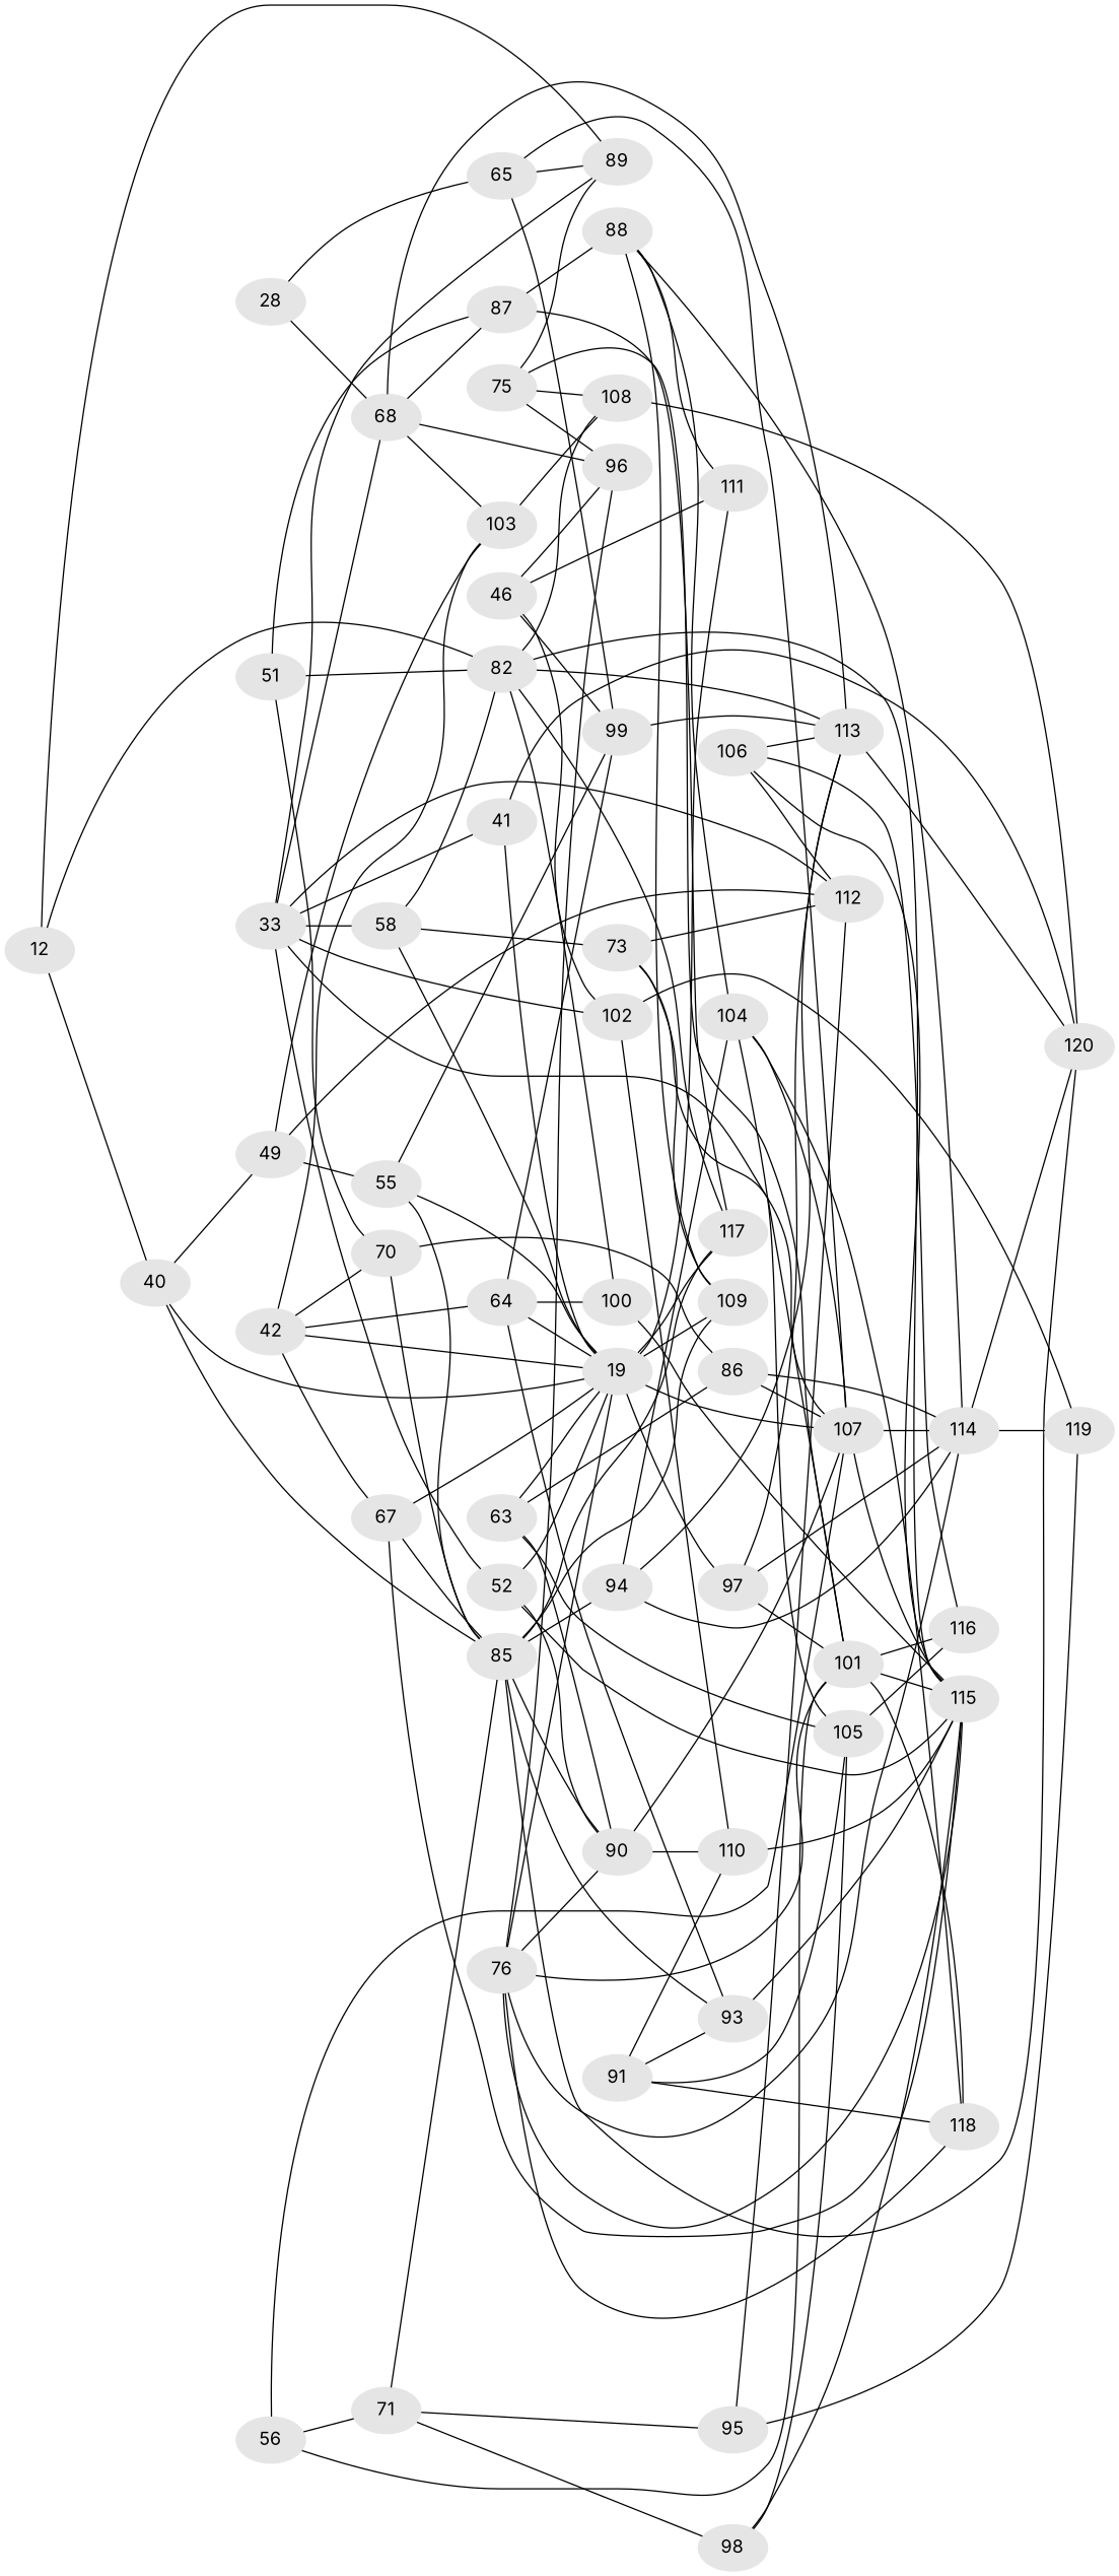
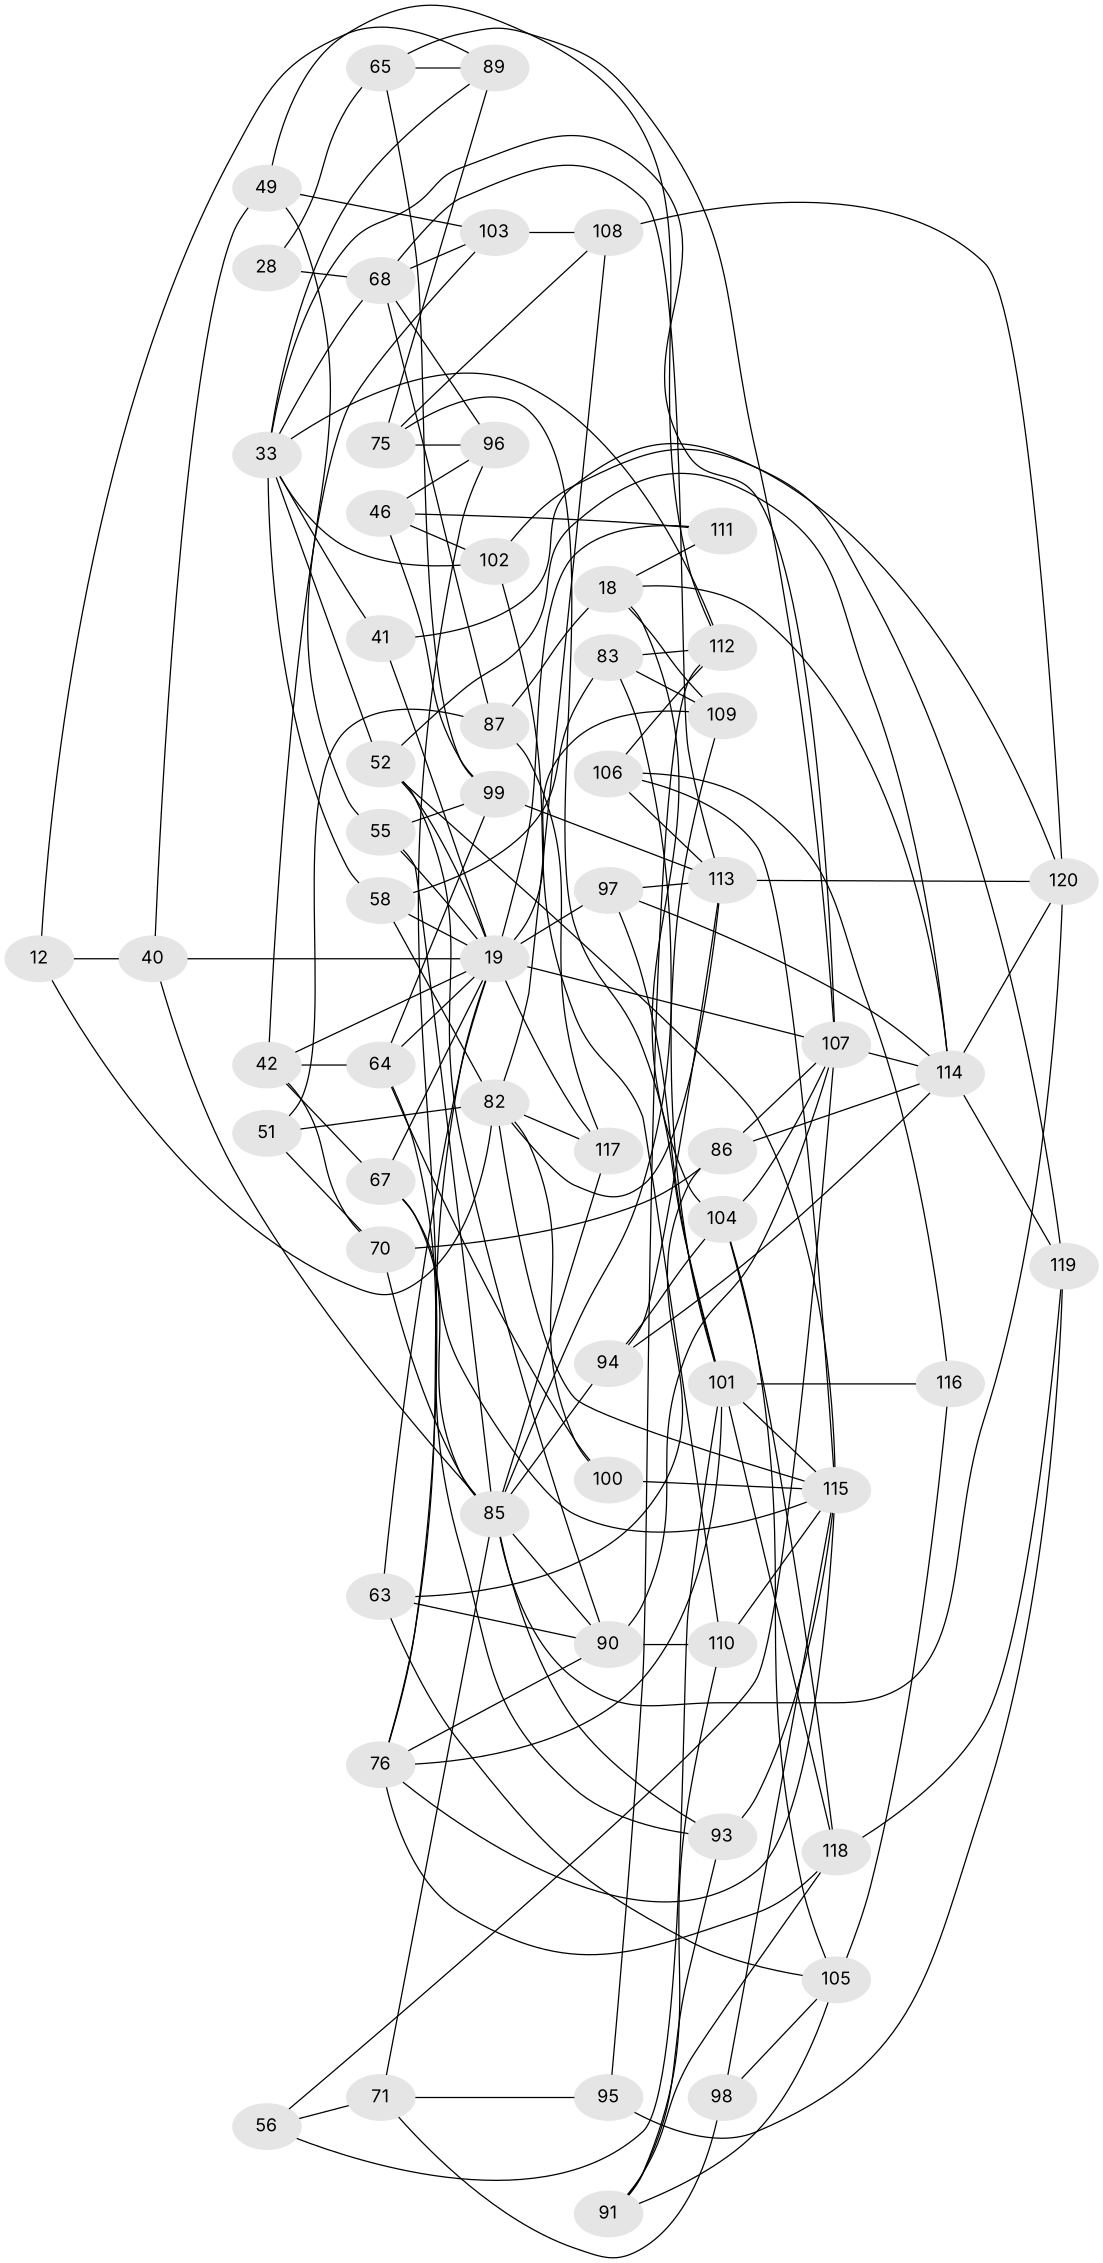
  graph {
    fontname=Inter
    rankdir=LR
    node [color=gray90 fontname=Inter style=filled]
    edge [fontname=Inter]
    40 [super="+10"]
    49
    n3 [label=19 super="+59+74+72"]
    85 [super="+21+39+62"]
    12
    82 [super="+26"]
    89
    115 [super="+81+35+27+60"]
    100
    113 [super="+14+47"]
    108
    117
    65 [super="+7"]
    107 [super="+66+92+84"]
    99
    28
    68 [super="+43"]
    103
    96
    87
    33 [super="+20+32"]
    41
    52
    58 [super="+19"]
    102
    112 [super="+30"]
    120 [super="+77"]
    90 [super="+1+22"]
-   83 [label=73]
+   83
    110 [super="+36"]
    119
    114 [super="+53"]
    55
    111
    97
    109
    93
    94 [super="+37"]
    42 [super="+4"]
    64 [super="+54"]
    67 [super="+45"]
    70
    86 [super="+34"]
    46
    51
-   88 [super="+44"]
+   88 [super="+44" label=18]
    56
    71
    101 [super="+13+78"]
    98
    95
    118 [super="+23"]
    116
    63
    105 [super="+80"]
    75
    76 [super="+48+69"]
    104 [super="+38"]
    91
    106
    40 -- 49
    40 -- n3 [weight=2]
    40 -- 85
    49 -- 103
    49 -- 112
    49 -- 55
    n3 -- 117
    n3 -- 107 [weight=3]
    n3 -- 111
    n3 -- 97
    n3 -- 109
    85 -- 117
    85 -- 120 [weight=2]
    85 -- 90
    85 -- 109
    85 -- 93
    85 -- 94
    12 -- 40 [weight=2]
    12 -- 82
    12 -- 89
    82 -- 115
    82 -- 100
    82 -- 113
    82 -- 108
    82 -- 117
    100 -- 115
    113 -- 120
    108 -- 120
    65 -- 89
    65 -- 107 [weight=2]
    65 -- 99
-   107 -- 115 [weight=3]
    107 -- 114
    99 -- 113
    28 -- 65 [weight=2]
    28 -- 68 [weight=2]
    68 -- 113
    68 -- 103
    68 -- 96
    68 -- 87
    103 -- 108
    87 -- 117
    87 -- 88
    33 -- 89
    33 -- 107 [weight=2]
    33 -- 68 [weight=2]
    33 -- 41
    33 -- 52
    33 -- 58 [weight=3]
    33 -- 102
    33 -- 112
    41 -- n3 [weight=2]
    41 -- 120
    52 -- n3
    52 -- 115
    52 -- 90
    58 -- n3
    58 -- 82
    58 -- 83
    102 -- 110
    102 -- 119
    90 -- 107
    90 -- 110 [weight=2]
    83 -- 112
    83 -- 109
    83 -- 101
    110 -- 115
    114 -- 120
    114 -- 119
    55 -- n3
    55 -- 85
    55 -- 99
    97 -- 113
    97 -- 114
    97 -- 101
    93 -- 115
    94 -- 113 [weight=2]
    94 -- 114 [weight=2]
    94 -- 104
    42 -- n3
    42 -- 103
    42 -- 64
    42 -- 67 [weight=2]
    42 -- 70
    64 -- n3
    64 -- 100 [weight=2]
    64 -- 99
    64 -- 93
    67 -- n3 [weight=2]
    67 -- 85
    67 -- 115
    70 -- 85
    70 -- 86
    86 -- 107 [weight=2]
    86 -- 114 [weight=2]
    46 -- 99
    46 -- 96
    46 -- 102
    46 -- 111
    51 -- 82
    51 -- 87
    51 -- 70
    88 -- 114
    88 -- 111 [weight=2]
    88 -- 109
    88 -- 104
    56 -- 107
    56 -- 71
    56 -- 101 [weight=2]
    71 -- 85
    71 -- 98
    71 -- 95
    101 -- 115 [weight=2]
    101 -- 118
    101 -- 116 [weight=2]
    98 -- 115
    98 -- 105
    95 -- 112 [weight=2]
    95 -- 119
+   118 -- 119
    63 -- n3
    63 -- 90
    63 -- 86
    63 -- 105
    105 -- 116
    75 -- 89
    75 -- 108
    75 -- 96
    75 -- 101
    76 -- n3
    76 -- 115
    76 -- 96
    76 -- 90 [weight=2]
-   76 -- 114
+   52 -- 114
    76 -- 101 [weight=2]
    76 -- 118 [weight=2]
    104 -- 107
    104 -- 118
    104 -- 105 [weight=2]
    91 -- 110
    91 -- 93
    91 -- 118
    91 -- 105
    106 -- 115
    106 -- 113
    106 -- 112
    106 -- 116
  }
